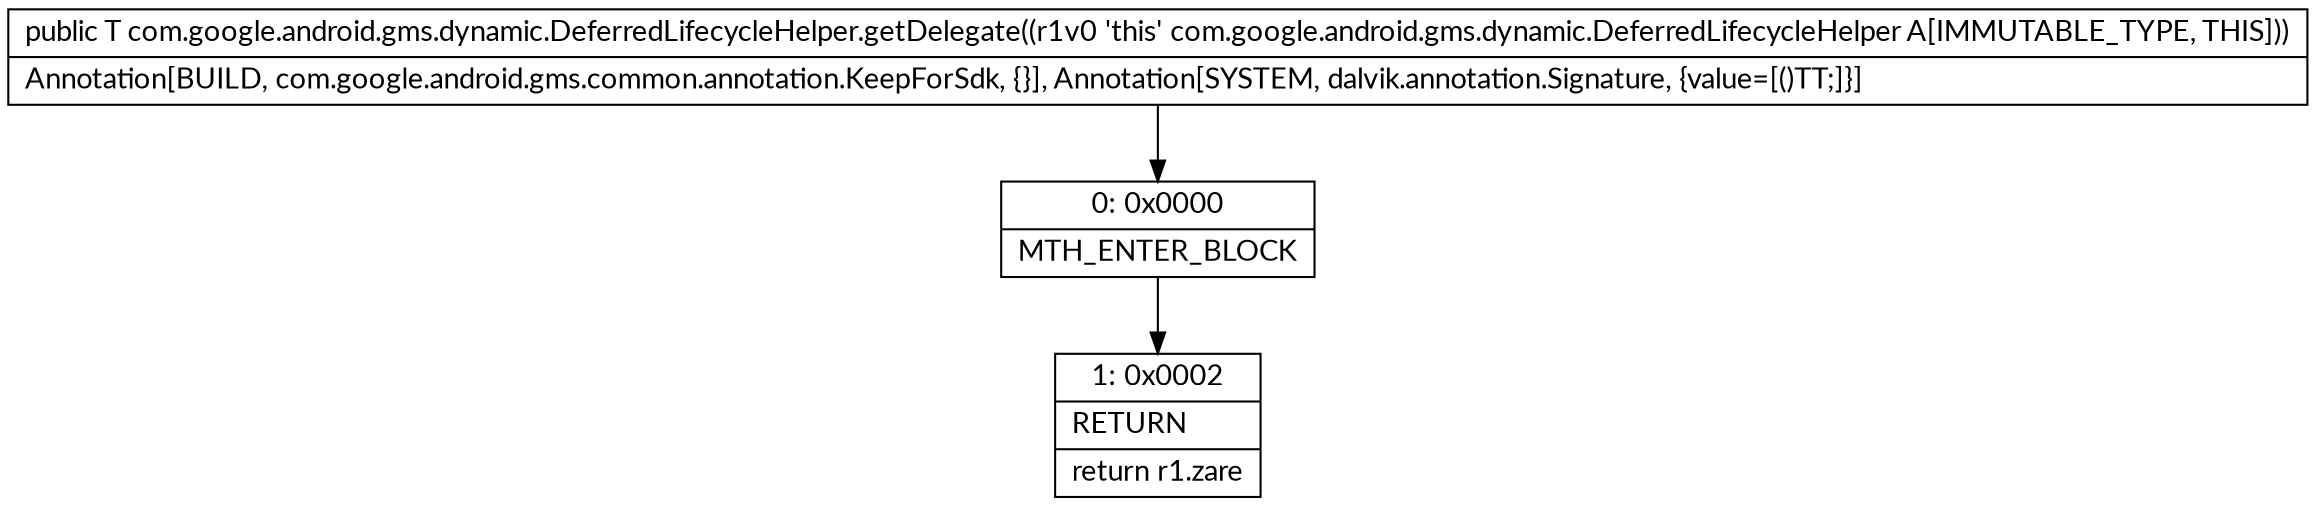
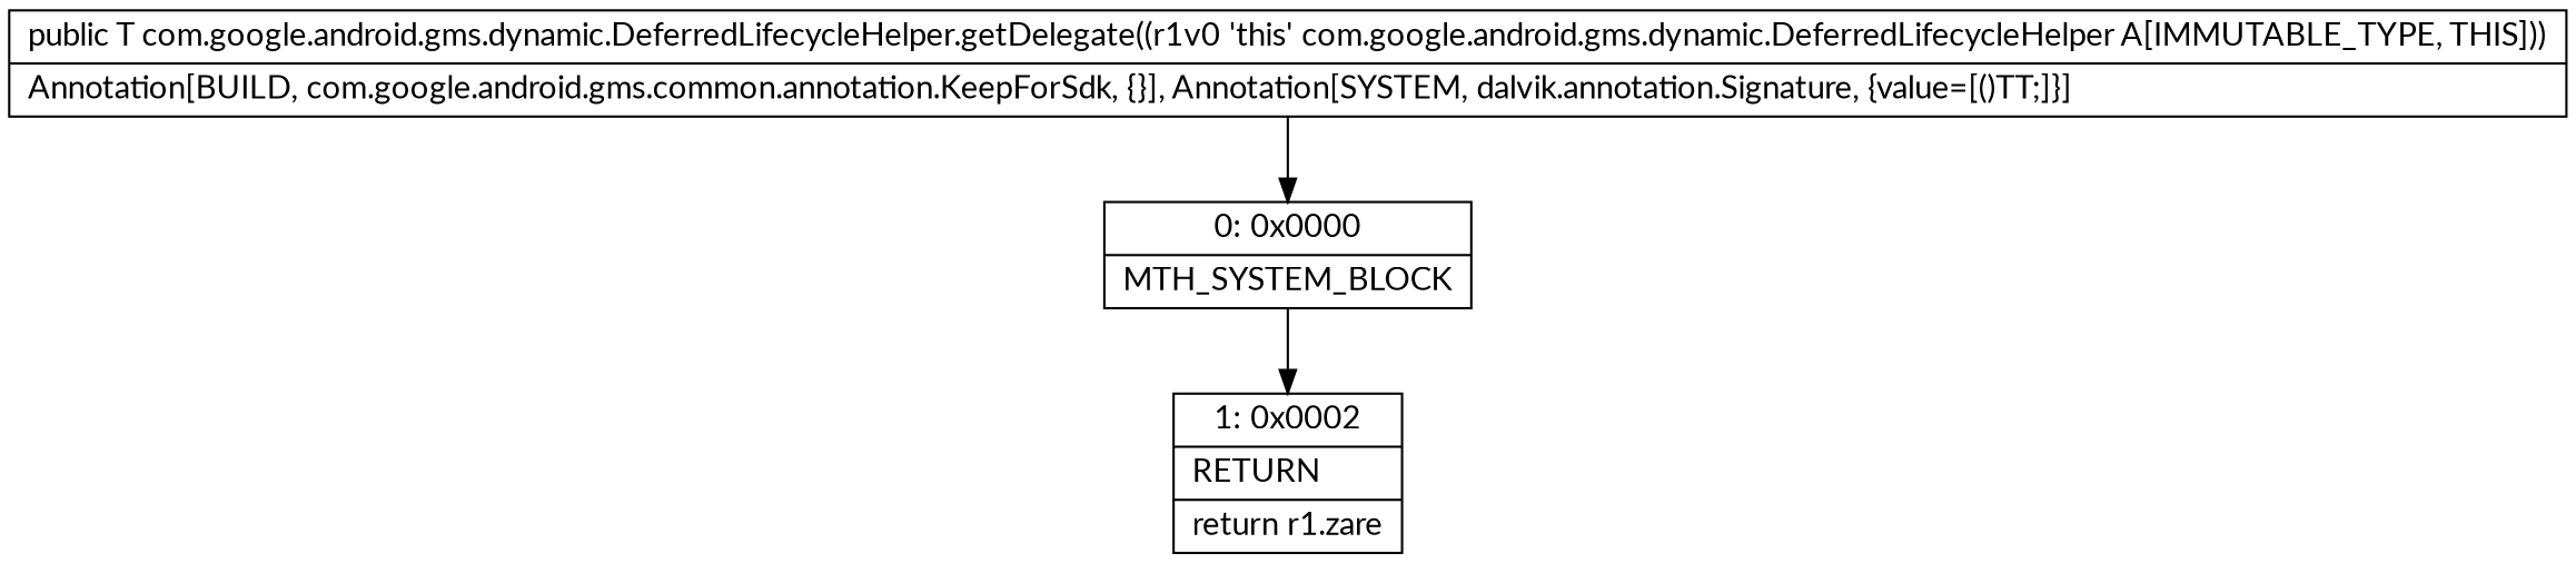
  digraph {
    fontname=Lato
    node [shape=record fontname=Lato]
    edge [fontname=Lato]
-   n1 [label="{0\:\ 0x0000|MTH_ENTER_BLOCK\l}"]
+   n1 [label="{0\:\ 0x0000|MTH_SYSTEM_BLOCK\l}"]
    n2 [label="{1\:\ 0x0002|RETURN\l|return r1.zare\l}"]
    n3 [label="{public T com.google.android.gms.dynamic.DeferredLifecycleHelper.getDelegate((r1v0 'this' com.google.android.gms.dynamic.DeferredLifecycleHelper A[IMMUTABLE_TYPE, THIS]))  | Annotation[BUILD, com.google.android.gms.common.annotation.KeepForSdk, \{\}], Annotation[SYSTEM, dalvik.annotation.Signature, \{value=[()TT;]\}]\l}"]
    n1 -> n2
    n3 -> n1
  }
